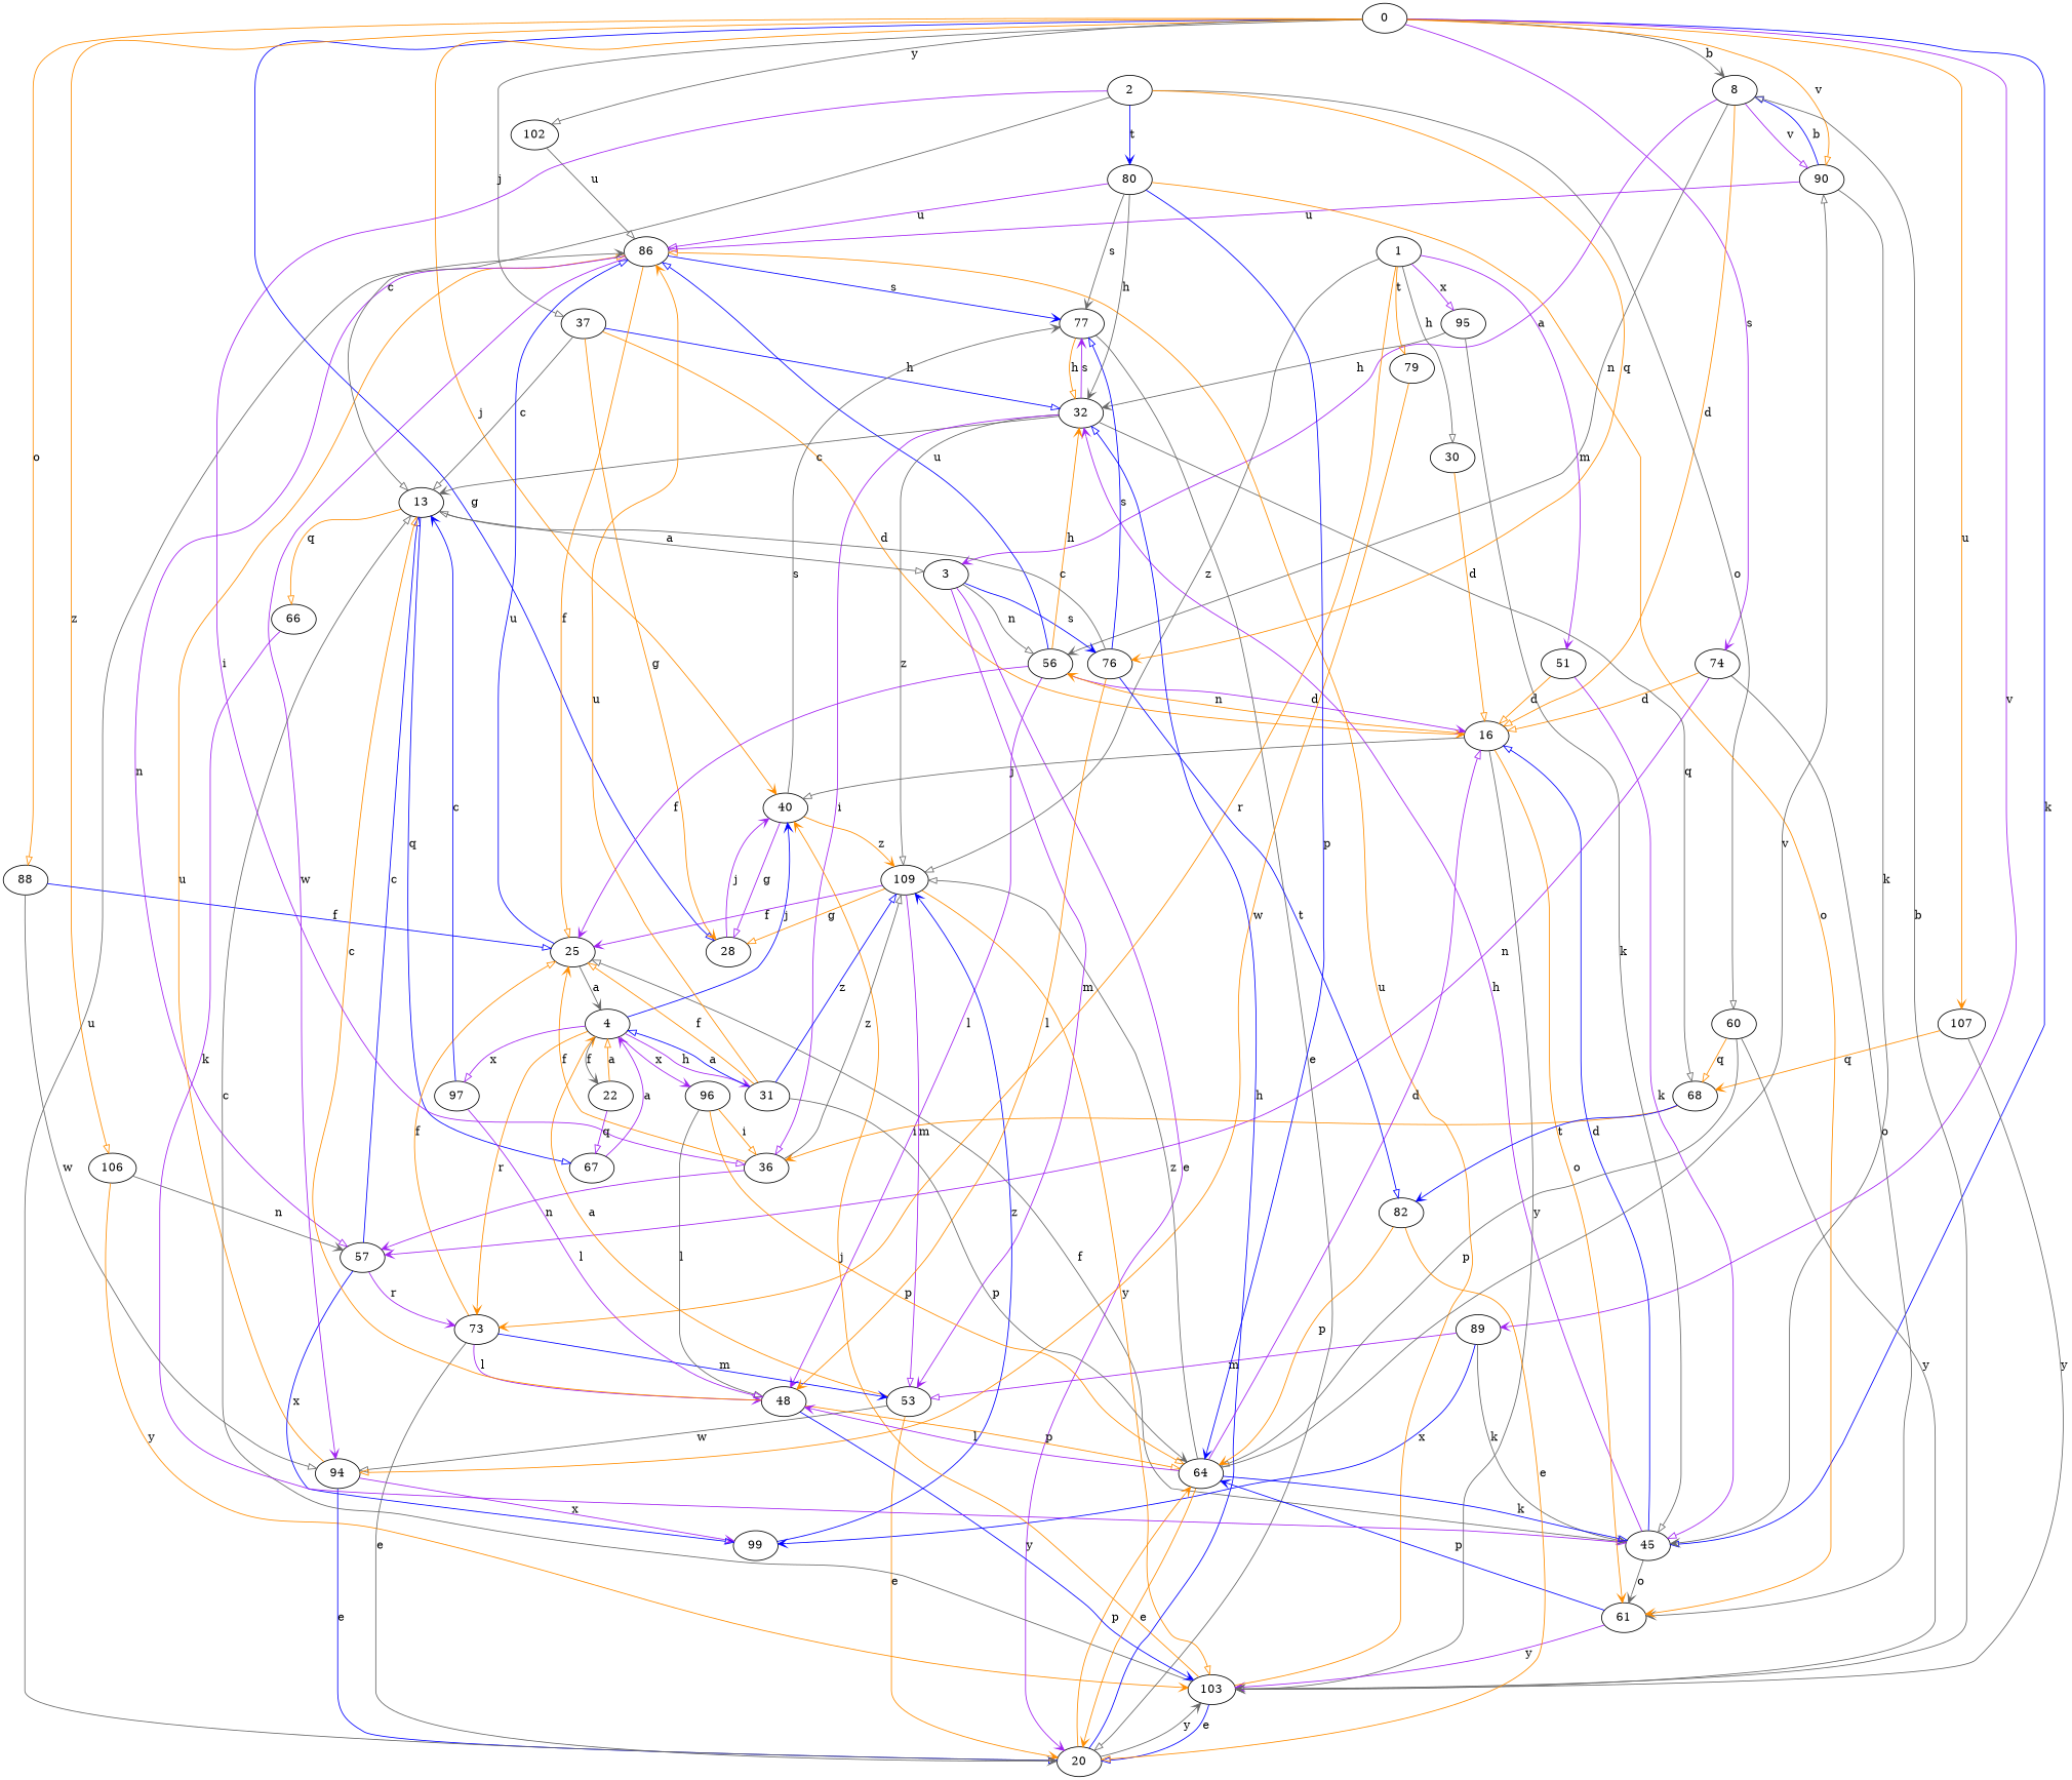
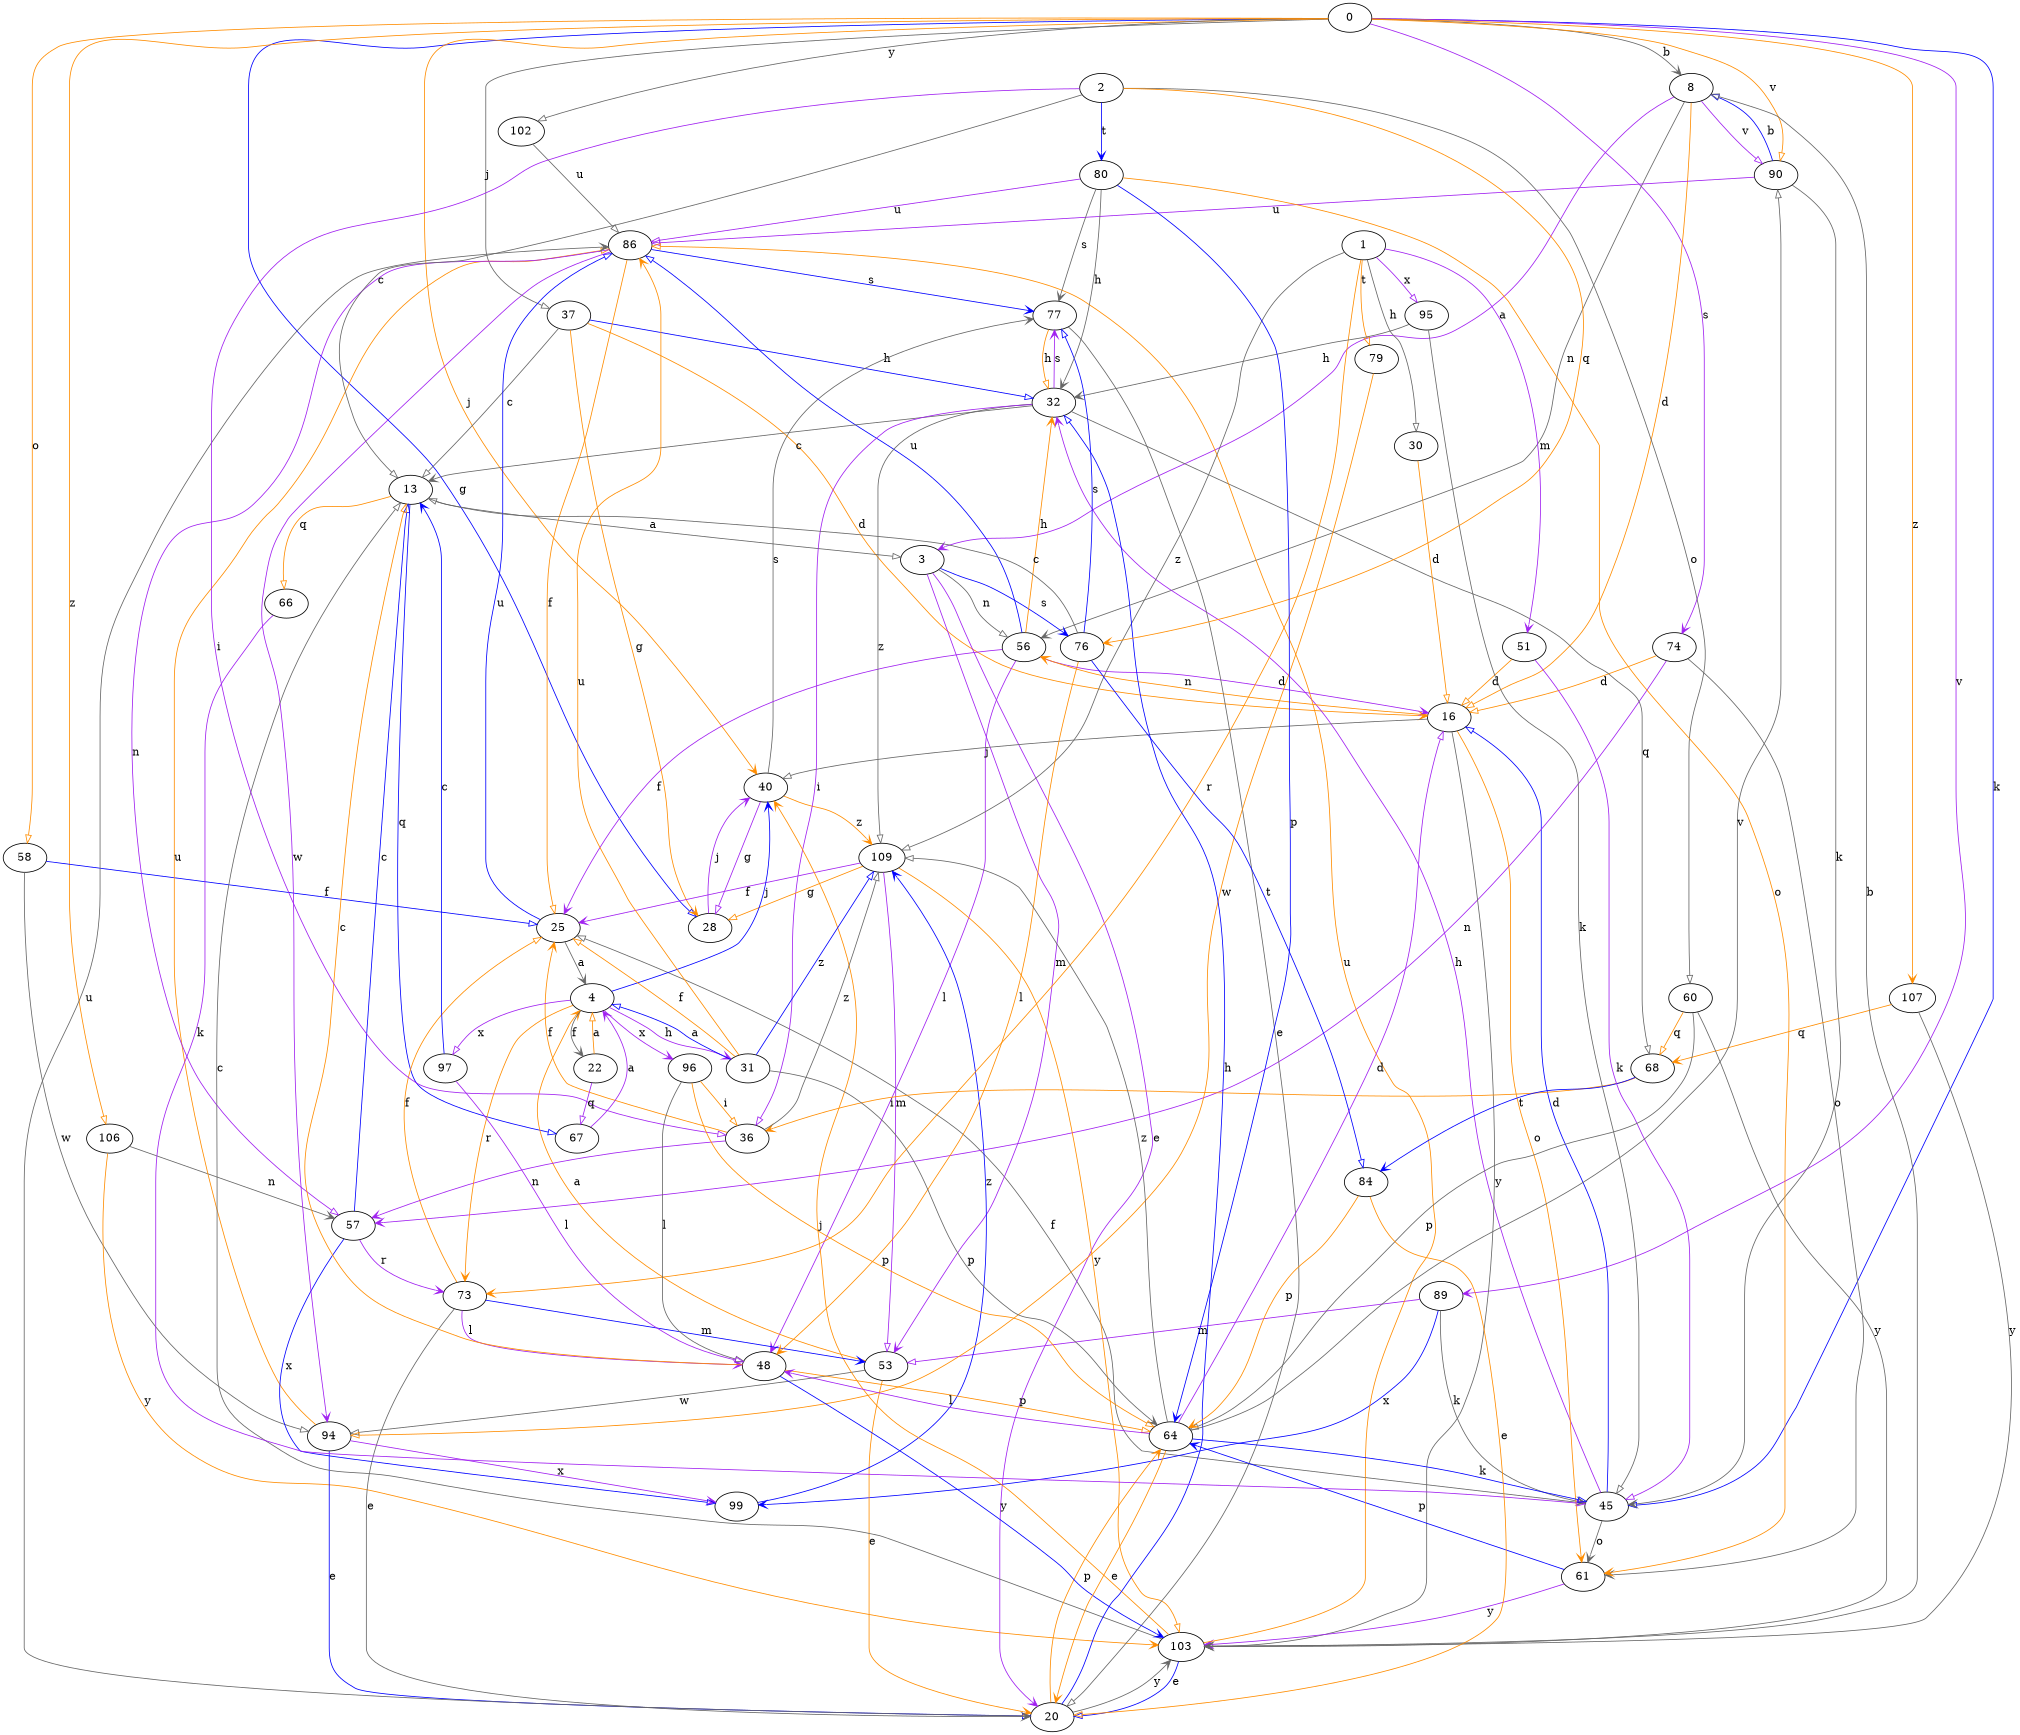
  strict digraph {
    edge [arrowhead=onormal color=darkorange]
    0
    8
    28
    37
    40
    45
-   58 [label=88]
+   58
    74
    89
    90
    102
    106
    107
    3
    56
    16
    13
    32
    109
    77
    61
    25
    94
    57
    53
    99
    86
    103
    68
    1
    30
    51
    73
    79
    95
    20
    48
    2
    36
    60
    76
    80
    66
    67
    64
-   82
+   82 [label=84]
    4
    22
    31
    96
    97
    0 -> 8 [arrowhead=vee color=gray40 label=b]
    0 -> 28 [color=blue label=g]
    0 -> 37 [color=gray40 label=j]
    0 -> 40 [arrowhead=vee label=j]
    0 -> 45 [color=blue label=k]
    0 -> 58 [label=o]
    0 -> 74 [arrowhead=vee color=purple label=s]
    0 -> 89 [arrowhead=vee color=purple label=v]
    0 -> 90 [label=v]
    0 -> 102 [color=gray40 label=y]
    0 -> 106 [label=z]
-   0 -> 107 [arrowhead=vee label=u]
+   0 -> 107 [arrowhead=vee label=z]
    8 -> 90 [color=purple label=v]
    8 -> 3 [arrowhead=vee color=purple label=a]
    8 -> 56 [arrowhead=vee color=gray40 label=n]
    8 -> 16 [label=d]
    28 -> 40 [arrowhead=vee color=purple label=j]
    37 -> 28 [arrowhead=vee label=g]
    37 -> 16 [arrowhead=vee label=d]
    37 -> 13 [color=gray40 label=c]
    37 -> 32 [color=blue label=h]
    40 -> 28 [color=purple label=g]
    40 -> 109 [arrowhead=vee label=z]
    40 -> 77 [arrowhead=vee color=gray40 label=s]
    45 -> 16 [color=blue label=d]
    45 -> 32 [arrowhead=vee color=purple label=h]
    45 -> 61 [arrowhead=vee color=gray40 label=o]
    45 -> 25 [color=gray40 label=f]
    58 -> 25 [color=blue label=f]
    58 -> 94 [color=gray40 label=w]
    74 -> 16 [label=d]
    74 -> 61 [arrowhead=vee color=gray40 label=o]
    74 -> 57 [arrowhead=vee color=purple label=n]
    89 -> 45 [arrowhead=vee color=gray40 label=k]
    89 -> 53 [color=purple label=m]
    89 -> 99 [arrowhead=vee color=blue label=x]
    90 -> 8 [color=blue label=b]
    90 -> 45 [arrowhead=vee color=gray40 label=k]
    90 -> 86 [color=purple label=u]
    102 -> 86 [color=gray40 label=u]
    106 -> 57 [arrowhead=vee color=gray40 label=n]
    106 -> 103 [arrowhead=vee label=y]
    107 -> 103 [arrowhead=vee color=gray40 label=y]
    107 -> 68 [arrowhead=vee label=q]
    3 -> 56 [color=gray40 label=n]
    3 -> 53 [arrowhead=vee color=purple label=m]
    3 -> 20 [arrowhead=vee color=purple label=e]
    3 -> 76 [arrowhead=vee color=blue label=s]
    56 -> 16 [arrowhead=vee color=purple label=d]
    56 -> 32 [arrowhead=vee label=h]
    56 -> 25 [arrowhead=vee color=purple label=f]
    56 -> 86 [color=blue label=u]
    56 -> 48 [arrowhead=vee color=purple label=l]
    16 -> 40 [color=gray40 label=j]
    16 -> 56 [arrowhead=vee label=n]
    16 -> 61 [arrowhead=vee label=o]
    16 -> 103 [color=gray40 label=y]
    13 -> 3 [color=gray40 label=a]
    13 -> 66 [label=q]
    13 -> 67 [color=blue label=q]
    32 -> 13 [arrowhead=vee color=gray40 label=c]
    32 -> 109 [color=gray40 label=z]
    32 -> 77 [arrowhead=vee color=purple label=s]
    32 -> 68 [color=gray40 label=q]
    32 -> 36 [color=purple label=i]
    109 -> 28 [label=g]
    109 -> 25 [arrowhead=vee color=purple label=f]
    109 -> 53 [color=purple label=m]
    109 -> 103 [label=y]
    77 -> 32 [label=h]
    77 -> 20 [color=gray40 label=e]
    61 -> 103 [arrowhead=vee color=purple label=y]
    61 -> 64 [arrowhead=vee color=blue label=p]
    25 -> 86 [color=blue label=u]
    25 -> 4 [arrowhead=vee color=gray40 label=a]
    94 -> 99 [arrowhead=vee color=purple label=x]
    94 -> 86 [label=u]
    94 -> 20 [color=blue label=e]
    57 -> 13 [color=blue label=c]
    57 -> 99 [color=blue label=x]
    57 -> 73 [arrowhead=vee color=purple label=r]
    53 -> 94 [color=gray40 label=w]
    53 -> 20 [arrowhead=vee label=e]
    53 -> 4 [arrowhead=vee label=a]
    99 -> 109 [arrowhead=vee color=blue label=z]
    86 -> 77 [arrowhead=vee color=blue label=s]
    86 -> 25 [label=f]
    86 -> 94 [arrowhead=vee color=purple label=w]
    86 -> 57 [color=purple label=n]
    103 -> 8 [color=gray40 label=b]
    103 -> 40 [arrowhead=vee label=j]
    103 -> 13 [color=gray40 label=c]
    103 -> 86 [label=u]
    103 -> 20 [color=blue label=e]
    68 -> 36 [arrowhead=vee label=i]
    68 -> 82 [arrowhead=vee color=blue label=t]
    1 -> 109 [color=gray40 label=z]
    1 -> 30 [color=gray40 label=h]
    1 -> 51 [arrowhead=vee color=purple label=m]
    1 -> 73 [arrowhead=vee label=r]
    1 -> 79 [label=t]
    1 -> 95 [color=purple label=x]
    30 -> 16 [label=d]
    51 -> 45 [color=purple label=k]
    51 -> 16 [label=d]
    73 -> 25 [label=f]
    73 -> 53 [arrowhead=vee color=blue label=m]
    73 -> 20 [arrowhead=vee color=gray40 label=e]
    73 -> 48 [arrowhead=vee color=purple label=l]
    79 -> 94 [label=w]
    95 -> 45 [color=gray40 label=k]
    95 -> 32 [arrowhead=vee color=gray40 label=h]
    20 -> 32 [color=blue label=h]
    20 -> 86 [arrowhead=vee color=gray40 label=u]
    20 -> 103 [arrowhead=vee color=gray40 label=y]
    20 -> 64 [arrowhead=vee label=p]
    48 -> 13 [label=c]
    48 -> 103 [arrowhead=vee color=blue label=y]
    48 -> 64 [label=p]
    2 -> 13 [color=gray40 label=c]
    2 -> 36 [color=purple label=i]
    2 -> 60 [color=gray40 label=o]
    2 -> 76 [arrowhead=vee label=q]
    2 -> 80 [arrowhead=vee color=blue label=t]
    36 -> 109 [color=gray40 label=z]
    36 -> 25 [arrowhead=vee label=f]
    36 -> 57 [arrowhead=vee color=purple label=n]
    60 -> 103 [arrowhead=vee color=gray40 label=y]
    60 -> 68 [label=q]
    60 -> 64 [color=gray40 label=p]
    76 -> 13 [color=gray40 label=c]
    76 -> 77 [color=blue label=s]
    76 -> 48 [arrowhead=vee label=l]
    76 -> 82 [color=blue label=t]
    80 -> 32 [arrowhead=vee color=gray40 label=h]
    80 -> 77 [arrowhead=vee color=gray40 label=s]
    80 -> 61 [arrowhead=vee label=o]
    80 -> 86 [color=purple label=u]
    80 -> 64 [arrowhead=vee color=blue label=p]
    66 -> 45 [color=purple label=k]
    67 -> 4 [arrowhead=vee color=purple label=a]
    64 -> 45 [color=blue label=k]
    64 -> 90 [color=gray40 label=v]
    64 -> 16 [color=purple label=d]
    64 -> 109 [color=gray40 label=z]
    64 -> 20 [arrowhead=vee label=e]
    64 -> 48 [arrowhead=vee color=purple label=l]
    82 -> 20 [label=e]
    82 -> 64 [arrowhead=vee label=p]
    4 -> 40 [arrowhead=vee color=blue label=j]
    4 -> 73 [arrowhead=vee label=r]
    4 -> 22 [arrowhead=vee color=gray40 label=f]
    4 -> 31 [arrowhead=vee color=purple label=h]
    4 -> 96 [arrowhead=vee color=purple label=x]
    4 -> 97 [color=purple label=x]
    22 -> 67 [color=purple label=q]
    22 -> 4 [label=a]
    31 -> 109 [color=blue label=z]
    31 -> 25 [label=f]
    31 -> 86 [arrowhead=vee label=u]
    31 -> 64 [arrowhead=vee color=gray40 label=p]
    31 -> 4 [color=blue label=a]
    96 -> 48 [color=gray40 label=l]
    96 -> 36 [label=i]
    96 -> 64 [label=p]
    97 -> 13 [arrowhead=vee color=blue label=c]
    97 -> 48 [color=purple label=l]
  }
